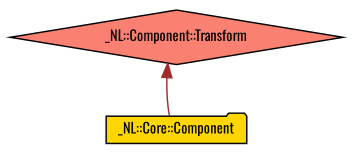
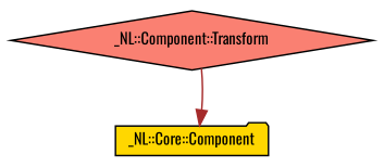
  digraph {
    fontname=Oswald
    node [color=black fontname=Oswald fontsize=10 style=filled]
    n1 [fillcolor=salmon fontcolor=black height=0.2 label="_NL::Component::Transform" shape=diamond width=0.4]
    n2 [fillcolor=gold height=0.2 label="_NL::Core::Component" shape=folder width=0.4]
-   n1 -> n2 [color=brown dir=back fontname=Oswald fontsize=10 labelfontname=Helvetica labelfontsize=10 style=solid]
+   n2 -> n1 [color=brown dir=back fontname=Oswald fontsize=10 labelfontname=Helvetica labelfontsize=10 style=solid]
  }
